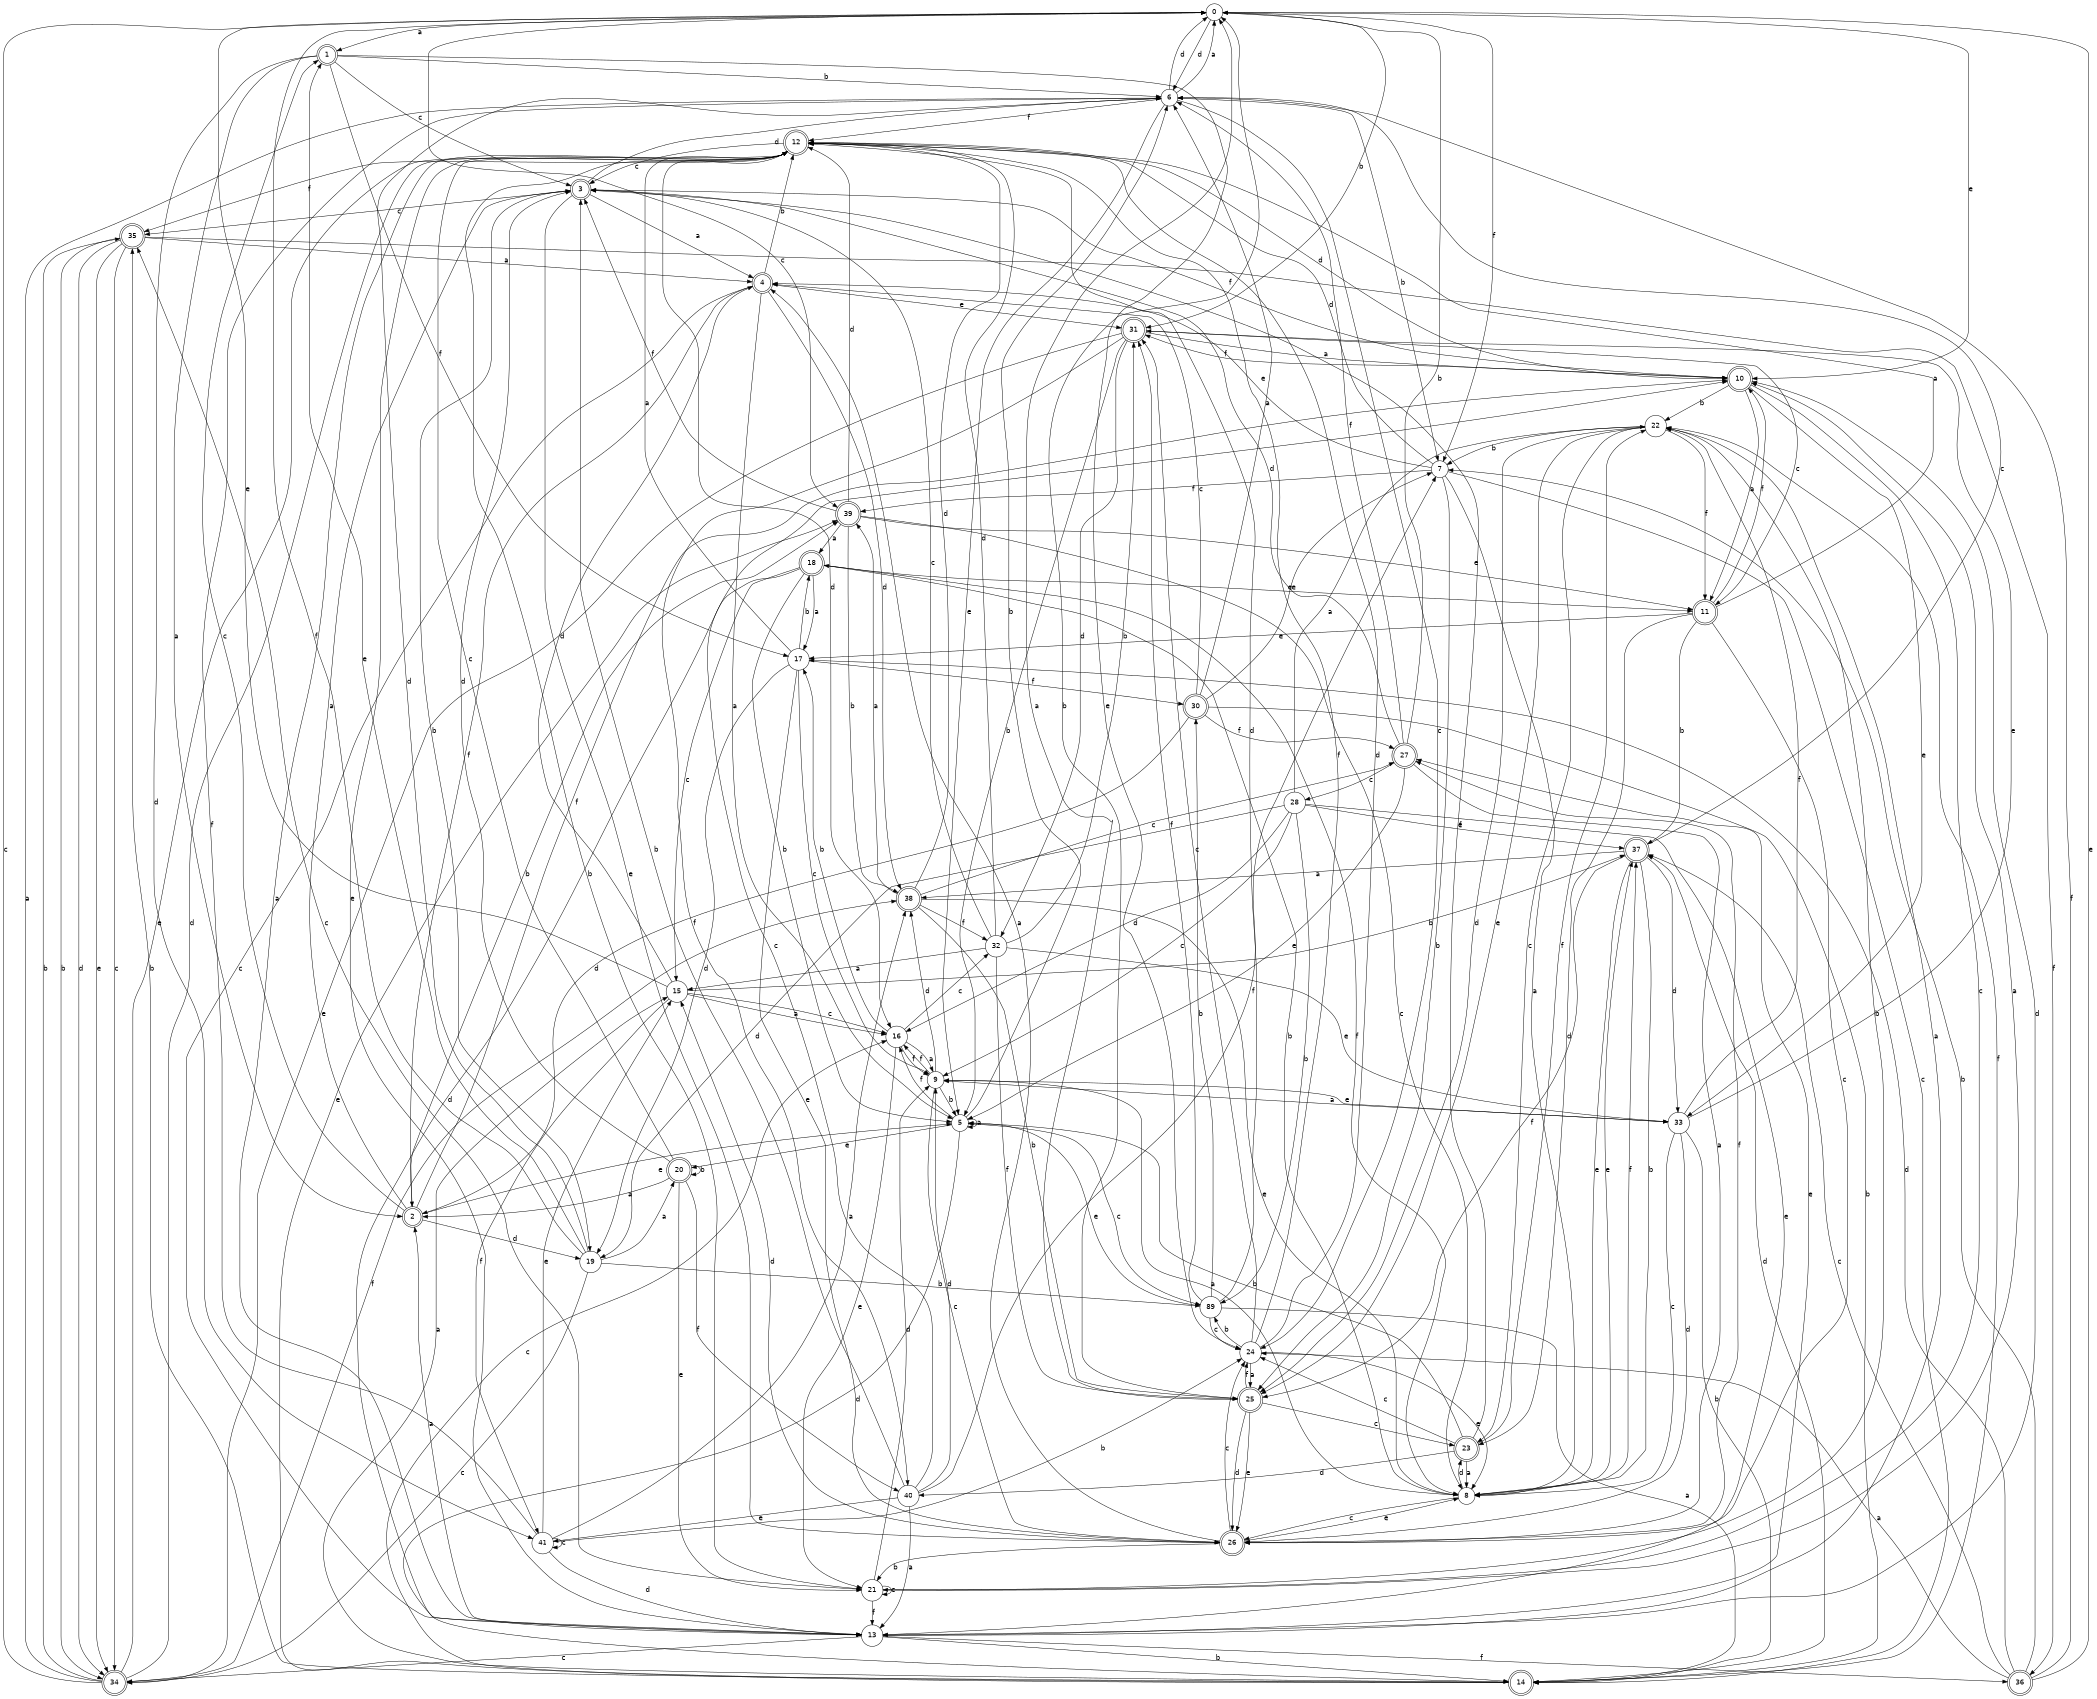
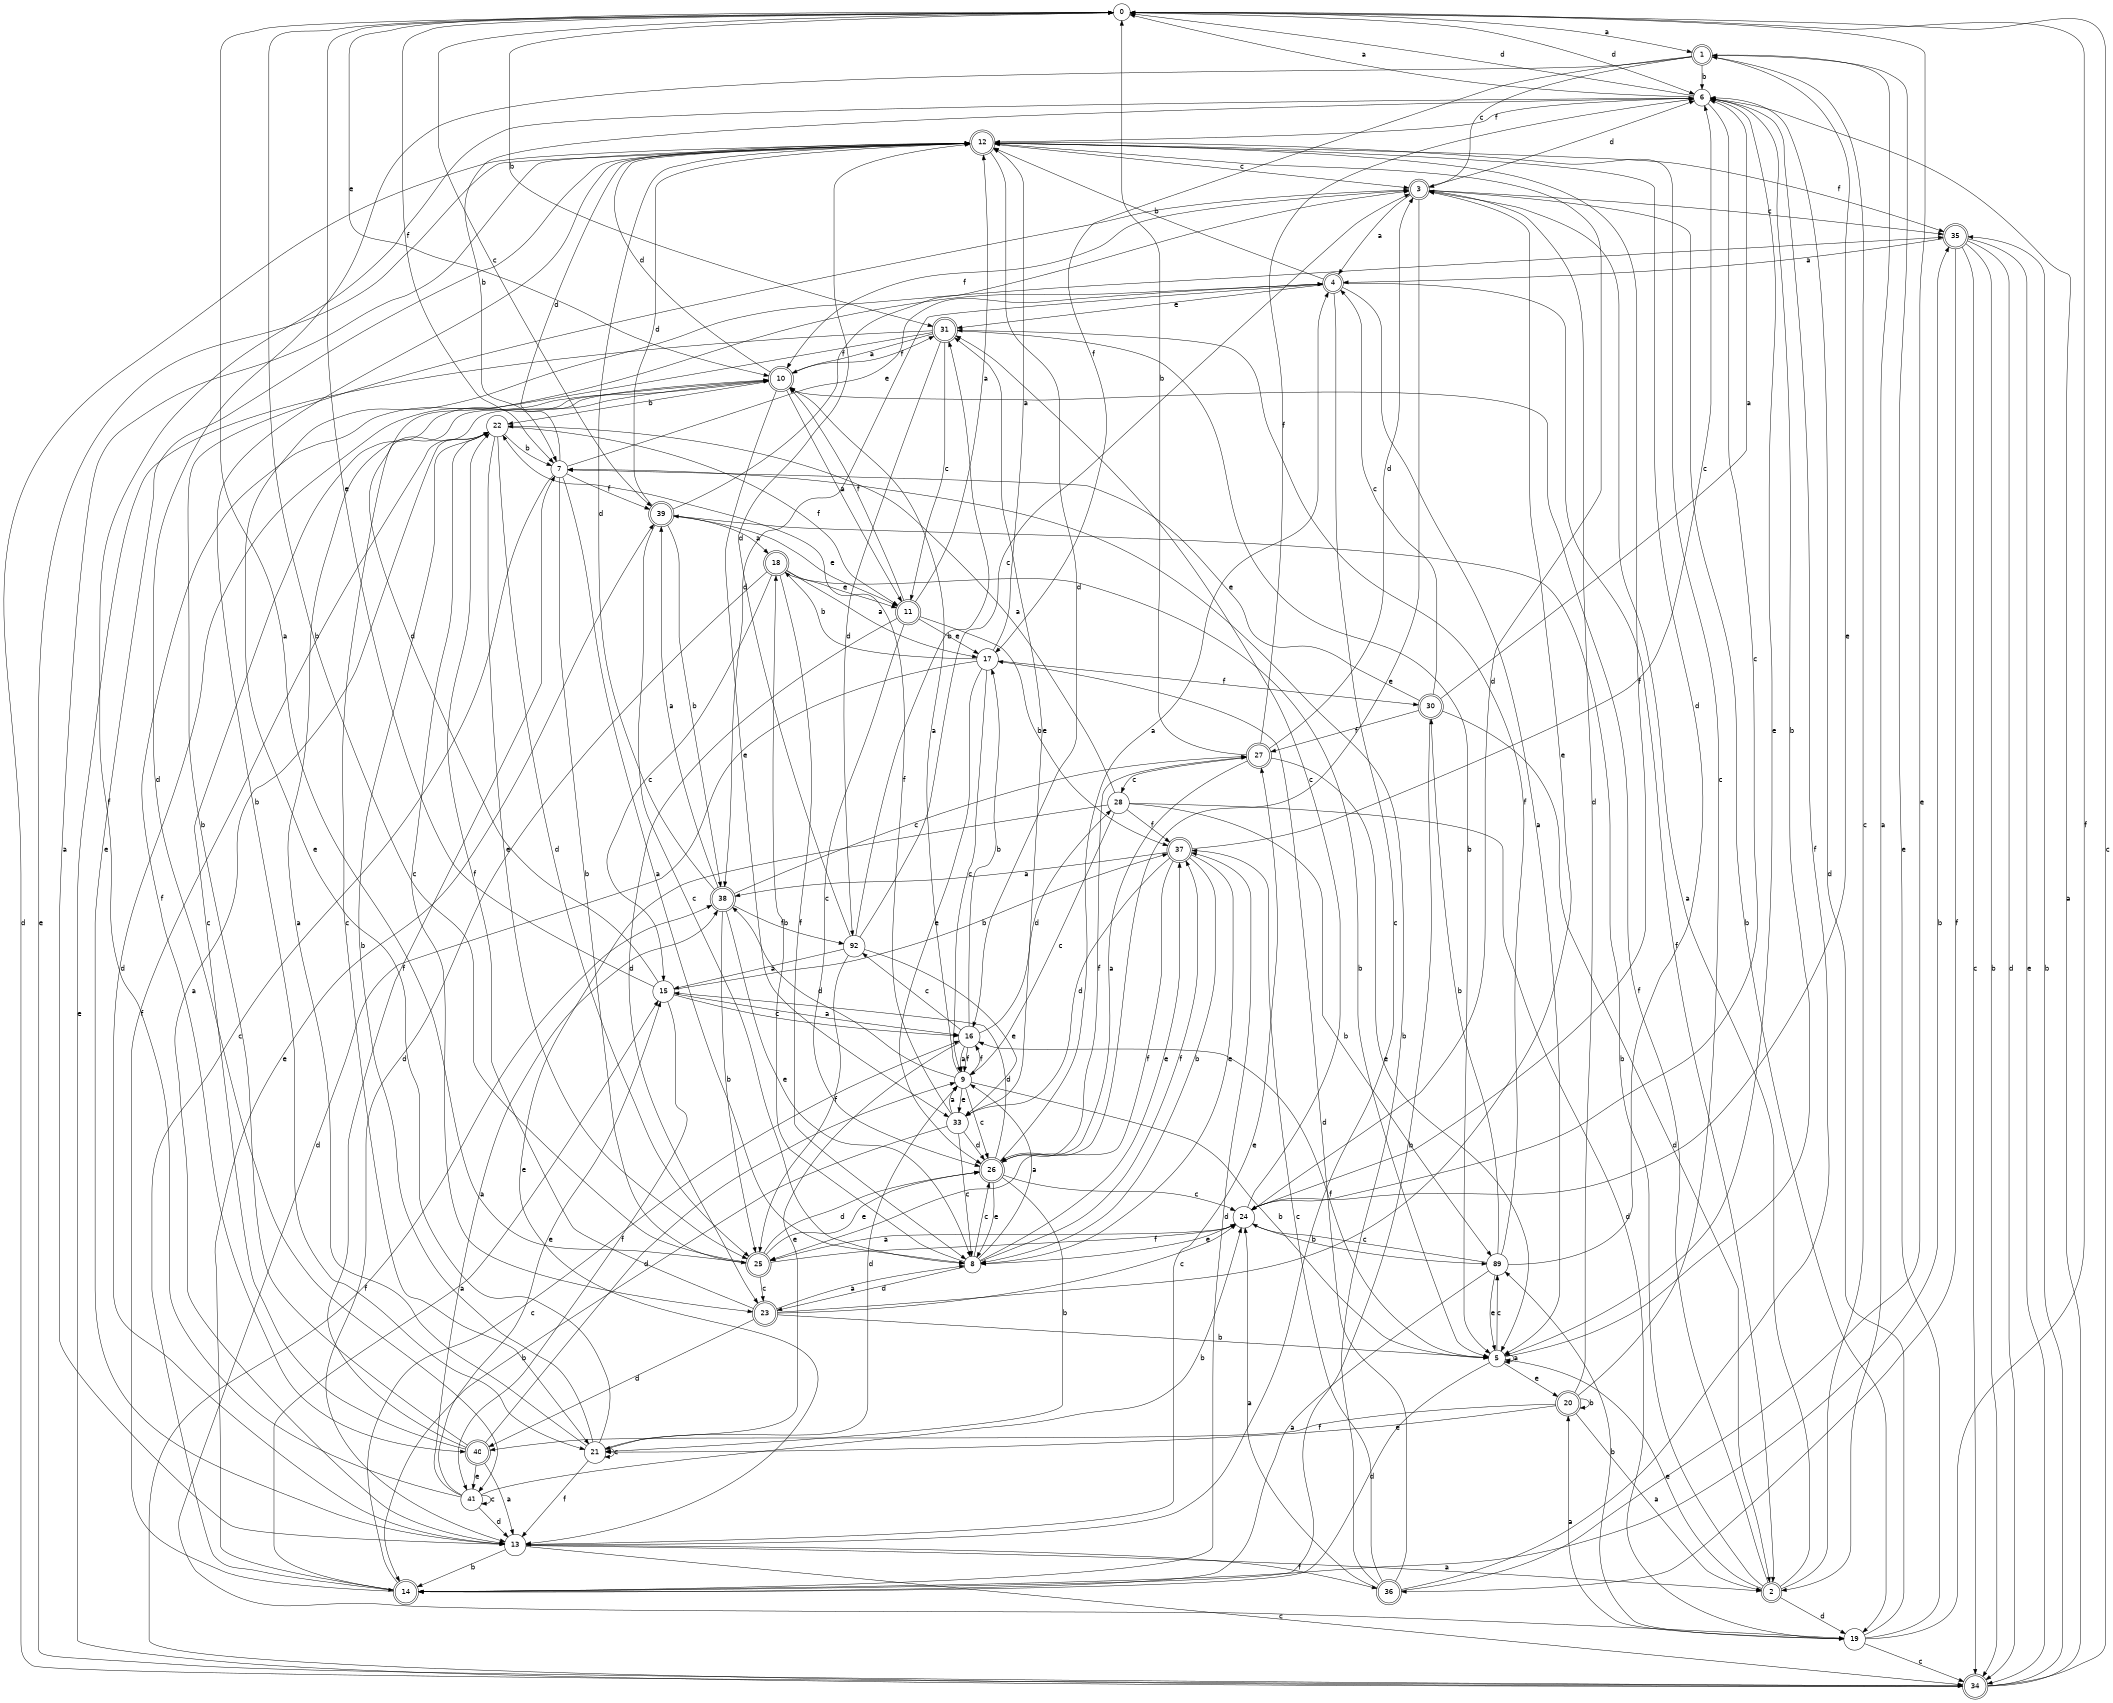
  digraph {
    fontname="DejaVu Sans"
    rankdir=TB
    node [color=black fillcolor=white fontname="DejaVu Sans" shape=doublecircle style="rounded,filled"]
    edge [fontname="DejaVu Sans"]
    n1 [label=0 shape=circle style=filled]
    n2 [label=1]
    n3 [label=6 shape=circle style=filled]
    n4 [label=7 shape=circle style=filled]
    n5 [label=10]
    n6 [label=31]
    n7 [label=39]
    n8 [label=2]
    n9 [label=3]
    n10 [label=17 shape=circle style=filled]
    n11 [label=24 shape=circle style=filled]
    n12 [label=41 shape=circle style=filled]
    n13 [label=5 shape=circle style=filled]
    n14 [label=12]
    n15 [label=4]
    n16 [label=14]
    n17 [label=8 shape=circle style=filled]
    n18 [label=25]
    n19 [label=33 shape=circle style=filled]
    n20 [label=11]
    n21 [label=21 shape=circle style=filled]
    n22 [label=22 shape=circle style=filled]
    n23 [label=34]
-   n24 [label=32 shape=circle style=filled]
-   n25 [label=40 shape=circle style=filled]
+   n24 [label=92 shape=circle style=filled]
+   n25 [label=40 style=filled]
    n26 [label=38]
    n27 [label=18]
    n28 [label=19 shape=circle style=filled]
    n29 [label=26]
    n30 [label=35]
    n31 [label=9 shape=circle style=filled]
    n32 [label=30]
    n33 [label=89 shape=circle style=filled]
    n34 [label=13 shape=circle style=filled]
    n35 [label=15 shape=circle style=filled]
    n36 [label=16 shape=circle style=filled]
    n37 [label=20]
    n38 [label=27]
    n39 [label=36]
    n40 [label=37]
    n41 [label=28 shape=circle style=filled]
    n42 [label=23]
    n1 -> n2 [label=a]
    n1 -> n3 [label=d]
    n1 -> n4 [label=f]
    n1 -> n5 [label=e]
    n1 -> n6 [label=b]
    n1 -> n7 [label=c]
    n2 -> n3 [label=b]
    n2 -> n8 [label=a]
    n2 -> n9 [label=c]
    n2 -> n10 [label=f]
    n2 -> n11 [label=e]
    n2 -> n12 [label=d]
    n3 -> n1 [label=a]
    n3 -> n1 [label=d]
    n3 -> n4 [label=b]
    n3 -> n11 [label=c]
    n3 -> n13 [label=e]
    n3 -> n14 [label=f]
    n4 -> n7 [label=f]
    n4 -> n14 [label=d]
    n4 -> n15 [label=e]
    n4 -> n16 [label=c]
    n4 -> n17 [label=a]
    n4 -> n18 [label=b]
    n5 -> n6 [label=f]
    n5 -> n14 [label=d]
    n5 -> n19 [label=e]
    n5 -> n20 [label=a]
    n5 -> n21 [label=c]
    n5 -> n22 [label=b]
    n6 -> n5 [label=a]
    n6 -> n13 [label=b]
    n6 -> n20 [label=c]
    n6 -> n23 [label=e]
    n6 -> n24 [label=d]
    n6 -> n25 [label=f]
    n7 -> n9 [label=f]
    n7 -> n14 [label=d]
    n7 -> n17 [label=c]
    n7 -> n20 [label=e]
    n7 -> n26 [label=b]
    n7 -> n27 [label=a]
    n8 -> n2 [label=c]
    n8 -> n5 [label=f]
    n8 -> n7 [label=b]
    n8 -> n9 [label=a]
    n8 -> n13 [label=e]
    n8 -> n28 [label=d]
    n9 -> n3 [label=d]
    n9 -> n5 [label=f]
    n9 -> n15 [label=a]
    n9 -> n28 [label=b]
    n9 -> n29 [label=e]
    n9 -> n30 [label=c]
    n10 -> n14 [label=a]
    n10 -> n27 [label=b]
    n10 -> n28 [label=d]
    n10 -> n29 [label=e]
    n10 -> n31 [label=c]
    n10 -> n32 [label=f]
    n11 -> n6 [label=c]
    n11 -> n14 [label=d]
    n11 -> n14 [label=f]
    n11 -> n17 [label=e]
    n11 -> n18 [label=a]
    n11 -> n33 [label=b]
    n12 -> n3 [label=f]
    n12 -> n11 [label=b]
    n12 -> n12 [label=c]
    n12 -> n26 [label=a]
    n12 -> n34 [label=d]
    n12 -> n35 [label=e]
    n13 -> n3 [label=b]
    n13 -> n13 [label=a]
    n13 -> n16 [label=d]
    n13 -> n33 [label=c]
    n13 -> n36 [label=f]
    n13 -> n37 [label=e]
    n14 -> n9 [label=c]
    n14 -> n21 [label=b]
    n14 -> n30 [label=f]
    n14 -> n34 [label=a]
    n14 -> n34 [label=e]
    n14 -> n36 [label=d]
    n15 -> n6 [label=e]
    n15 -> n8 [label=f]
    n15 -> n13 [label=a]
    n15 -> n14 [label=b]
    n15 -> n26 [label=d]
    n15 -> n34 [label=c]
    n16 -> n7 [label=e]
    n16 -> n22 [label=f]
    n16 -> n30 [label=b]
    n16 -> n35 [label=a]
    n16 -> n36 [label=c]
    n16 -> n40 [label=d]
    n17 -> n27 [label=b]
    n17 -> n29 [label=c]
    n17 -> n31 [label=a]
    n17 -> n40 [label=e]
    n17 -> n40 [label=f]
    n17 -> n42 [label=d]
    n18 -> n1 [label=a]
    n18 -> n1 [label=b]
    n18 -> n11 [label=f]
    n18 -> n29 [label=d]
    n18 -> n29 [label=e]
    n18 -> n42 [label=c]
    n19 -> n6 [label=e]
    n19 -> n16 [label=b]
    n19 -> n17 [label=c]
    n19 -> n22 [label=f]
    n19 -> n29 [label=d]
    n19 -> n31 [label=a]
    n20 -> n5 [label=f]
    n20 -> n10 [label=e]
    n20 -> n14 [label=a]
    n20 -> n29 [label=c]
    n20 -> n40 [label=b]
    n20 -> n42 [label=d]
    n21 -> n5 [label=a]
    n21 -> n21 [label=c]
    n21 -> n22 [label=b]
-   n21 -> n30 [label=c]
+   n21 -> n30 [label=e]
    n21 -> n31 [label=d]
    n21 -> n34 [label=f]
    n22 -> n4 [label=b]
    n22 -> n18 [label=d]
    n22 -> n18 [label=e]
    n22 -> n20 [label=f]
    n22 -> n34 [label=a]
    n22 -> n42 [label=c]
    n23 -> n1 [label=c]
    n23 -> n3 [label=a]
    n23 -> n14 [label=d]
    n23 -> n14 [label=e]
    n23 -> n26 [label=f]
    n23 -> n30 [label=b]
    n24 -> n6 [label=b]
    n24 -> n9 [label=c]
    n24 -> n14 [label=d]
    n24 -> n18 [label=f]
    n24 -> n19 [label=e]
    n24 -> n35 [label=a]
    n25 -> n4 [label=f]
    n25 -> n5 [label=c]
    n25 -> n9 [label=b]
    n25 -> n12 [label=e]
    n25 -> n31 [label=d]
    n25 -> n34 [label=a]
    n26 -> n7 [label=a]
    n26 -> n14 [label=d]
    n26 -> n17 [label=e]
    n26 -> n18 [label=b]
    n26 -> n24 [label=f]
    n26 -> n38 [label=c]
    n27 -> n10 [label=a]
    n27 -> n13 [label=b]
    n27 -> n17 [label=f]
    n27 -> n20 [label=e]
    n27 -> n34 [label=d]
    n27 -> n35 [label=c]
    n28 -> n1 [label=f]
    n28 -> n2 [label=e]
    n28 -> n3 [label=d]
    n28 -> n23 [label=c]
    n28 -> n33 [label=b]
    n28 -> n37 [label=a]
    n29 -> n11 [label=c]
    n29 -> n15 [label=a]
    n29 -> n17 [label=e]
    n29 -> n21 [label=b]
    n29 -> n35 [label=d]
    n29 -> n38 [label=f]
    n30 -> n15 [label=a]
    n30 -> n23 [label=b]
    n30 -> n23 [label=c]
    n30 -> n23 [label=d]
    n30 -> n23 [label=e]
    n30 -> n39 [label=f]
+   n31 -> n5 [label=a]
    n31 -> n13 [label=b]
    n31 -> n19 [label=e]
    n31 -> n26 [label=d]
    n31 -> n29 [label=c]
    n31 -> n36 [label=f]
    n32 -> n3 [label=a]
    n32 -> n4 [label=e]
    n32 -> n8 [label=d]
    n32 -> n15 [label=c]
    n32 -> n16 [label=b]
    n32 -> n38 [label=f]
    n33 -> n6 [label=f]
    n33 -> n11 [label=c]
    n33 -> n13 [label=e]
    n33 -> n14 [label=d]
    n33 -> n16 [label=a]
    n33 -> n32 [label=b]
    n34 -> n5 [label=d]
    n34 -> n8 [label=a]
    n34 -> n16 [label=b]
    n34 -> n23 [label=c]
    n34 -> n38 [label=e]
    n34 -> n39 [label=f]
    n35 -> n1 [label=e]
    n35 -> n12 [label=f]
    n35 -> n15 [label=d]
    n35 -> n36 [label=a]
    n35 -> n36 [label=c]
    n35 -> n40 [label=b]
    n36 -> n10 [label=b]
    n36 -> n21 [label=e]
    n36 -> n24 [label=c]
    n36 -> n31 [label=a]
    n36 -> n31 [label=f]
-   n41 -> n36 [label=d]
+   n36 -> n41 [label=d]
    n37 -> n8 [label=a]
    n37 -> n9 [label=d]
    n37 -> n14 [label=c]
    n37 -> n21 [label=e]
    n37 -> n25 [label=f]
    n37 -> n37 [label=b]
    n38 -> n1 [label=b]
    n38 -> n3 [label=f]
    n38 -> n9 [label=d]
    n38 -> n13 [label=e]
    n38 -> n29 [label=a]
    n38 -> n41 [label=c]
    n39 -> n1 [label=e]
    n39 -> n3 [label=f]
    n39 -> n4 [label=b]
    n39 -> n10 [label=d]
    n39 -> n11 [label=a]
    n39 -> n40 [label=c]
    n40 -> n3 [label=c]
    n40 -> n17 [label=b]
    n40 -> n17 [label=e]
    n40 -> n18 [label=f]
    n40 -> n19 [label=d]
    n40 -> n26 [label=a]
    n41 -> n22 [label=a]
    n41 -> n28 [label=d]
    n41 -> n31 [label=c]
    n41 -> n33 [label=b]
    n41 -> n34 [label=e]
    n41 -> n40 [label=f]
    n42 -> n9 [label=e]
    n42 -> n11 [label=c]
    n42 -> n13 [label=b]
    n42 -> n17 [label=a]
    n42 -> n22 [label=f]
    n42 -> n25 [label=d]
  }
